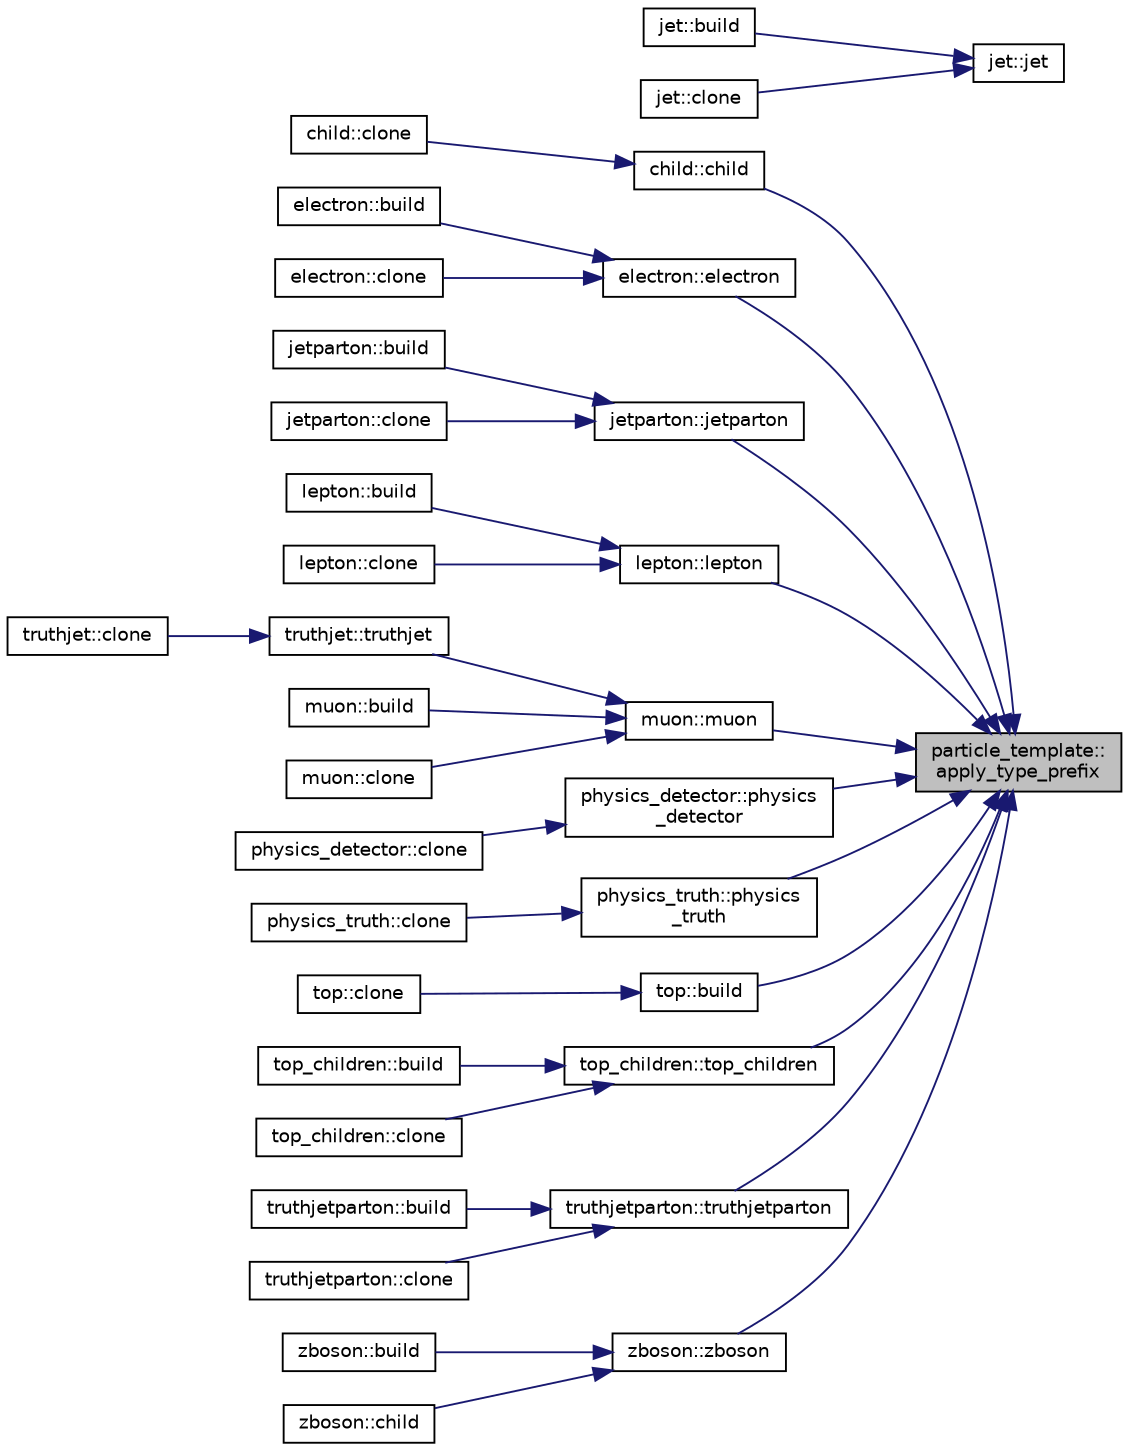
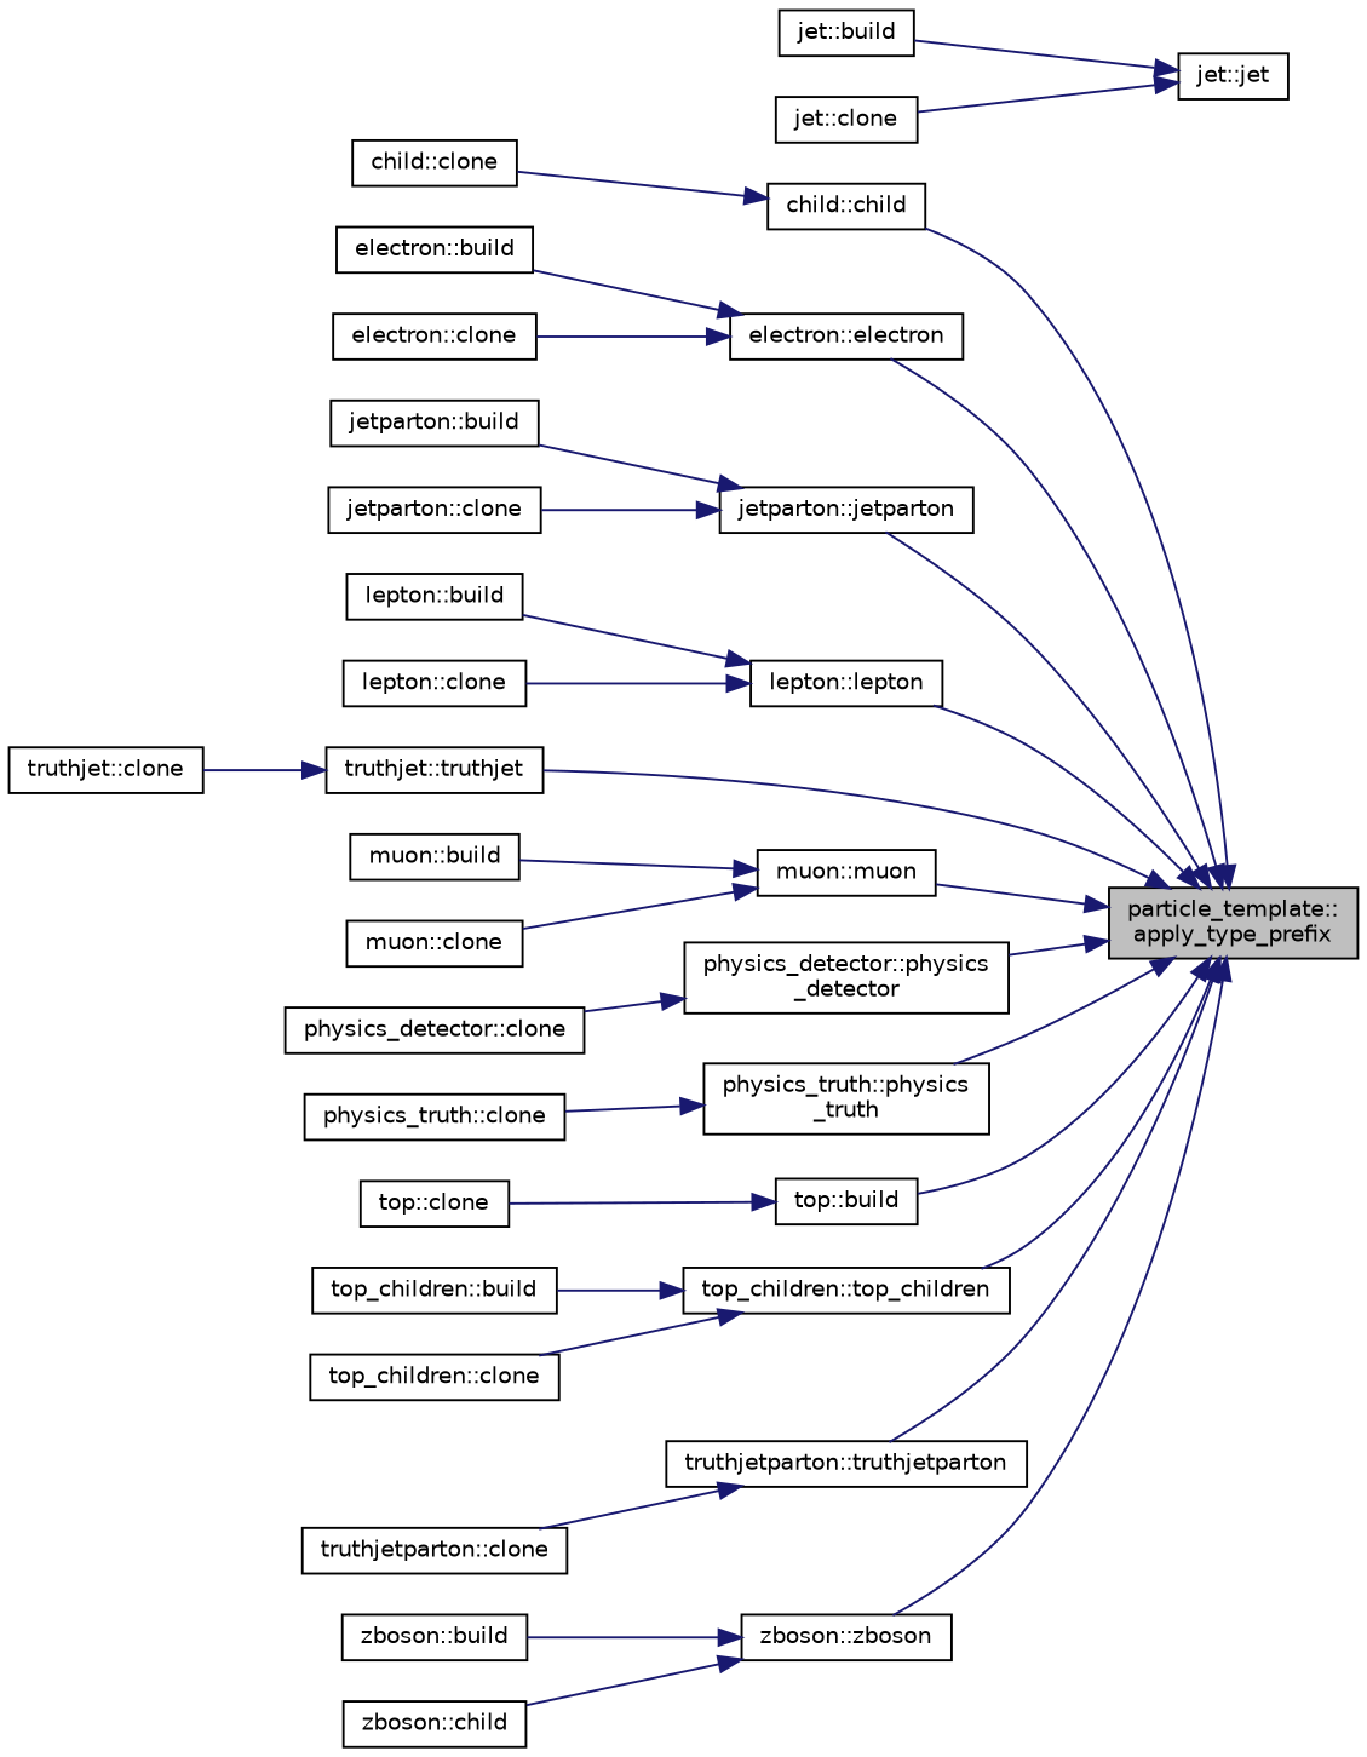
  digraph {
    rankdir=RL
    node [color=black fillcolor=white fontname=Helvetica fontsize=10 shape=record style=filled]
    edge [color=midnightblue dir=back fontname=Helvetica fontsize=10 labelfontname=Helvetica labelfontsize=10 style=solid]
    n1 [fillcolor=grey75 fontcolor=black height=0.2 label="particle_template::\lapply_type_prefix" width=0.4]
    n2 [height=0.2 label="child::child" width=0.4]
    n3 [height=0.2 label="electron::electron" width=0.4]
    n4 [height=0.2 label="jetparton::jetparton" width=0.4]
    n5 [height=0.2 label="lepton::lepton" width=0.4]
    n6 [height=0.2 label="muon::muon" width=0.4]
    n7 [height=0.2 label="physics_detector::physics\l_detector" width=0.4]
    n8 [height=0.2 label="physics_truth::physics\l_truth" width=0.4]
    n9 [height=0.2 label="top::build" width=0.4]
    n10 [height=0.2 label="top_children::top_children" width=0.4]
    n11 [height=0.2 label="truthjet::truthjet" width=0.4]
    n12 [height=0.2 label="truthjetparton::truthjetparton" width=0.4]
    n13 [height=0.2 label="zboson::zboson" width=0.4]
    n14 [height=0.2 label="child::clone" width=0.4]
    n15 [height=0.2 label="electron::build" width=0.4]
    n16 [height=0.2 label="electron::clone" width=0.4]
    n17 [height=0.2 label="jet::jet" width=0.4]
    n18 [height=0.2 label="jet::build" width=0.4]
    n19 [height=0.2 label="jet::clone" width=0.4]
    n20 [height=0.2 label="jetparton::build" width=0.4]
    n21 [height=0.2 label="jetparton::clone" width=0.4]
    n22 [height=0.2 label="lepton::build" width=0.4]
    n23 [height=0.2 label="lepton::clone" width=0.4]
    n24 [height=0.2 label="muon::build" width=0.4]
    n25 [height=0.2 label="muon::clone" width=0.4]
    n26 [height=0.2 label="physics_detector::clone" width=0.4]
    n27 [height=0.2 label="physics_truth::clone" width=0.4]
    n28 [height=0.2 label="top::clone" width=0.4]
    n29 [height=0.2 label="top_children::build" width=0.4]
    n30 [height=0.2 label="top_children::clone" width=0.4]
    n31 [height=0.2 label="truthjet::clone" width=0.4]
-   n32 [height=0.2 label="truthjetparton::build" width=0.4]
    n33 [height=0.2 label="truthjetparton::clone" width=0.4]
    n34 [height=0.2 label="zboson::build" width=0.4]
    n35 [height=0.2 label="zboson::child" width=0.4]
    n1 -> n2
    n1 -> n3
    n1 -> n4
    n1 -> n5
    n1 -> n6
    n1 -> n7
    n1 -> n8
    n1 -> n9
    n1 -> n10
-   n6 -> n11
+   n1 -> n11
    n1 -> n12
    n1 -> n13
    n2 -> n14
    n3 -> n15
    n3 -> n16
    n4 -> n20
    n4 -> n21
    n5 -> n22
    n5 -> n23
    n6 -> n24
    n6 -> n25
    n7 -> n26
    n8 -> n27
    n9 -> n28
    n10 -> n29
    n10 -> n30
    n11 -> n31
-   n12 -> n32
    n12 -> n33
    n13 -> n34
    n13 -> n35
    n17 -> n18
    n17 -> n19
  }
